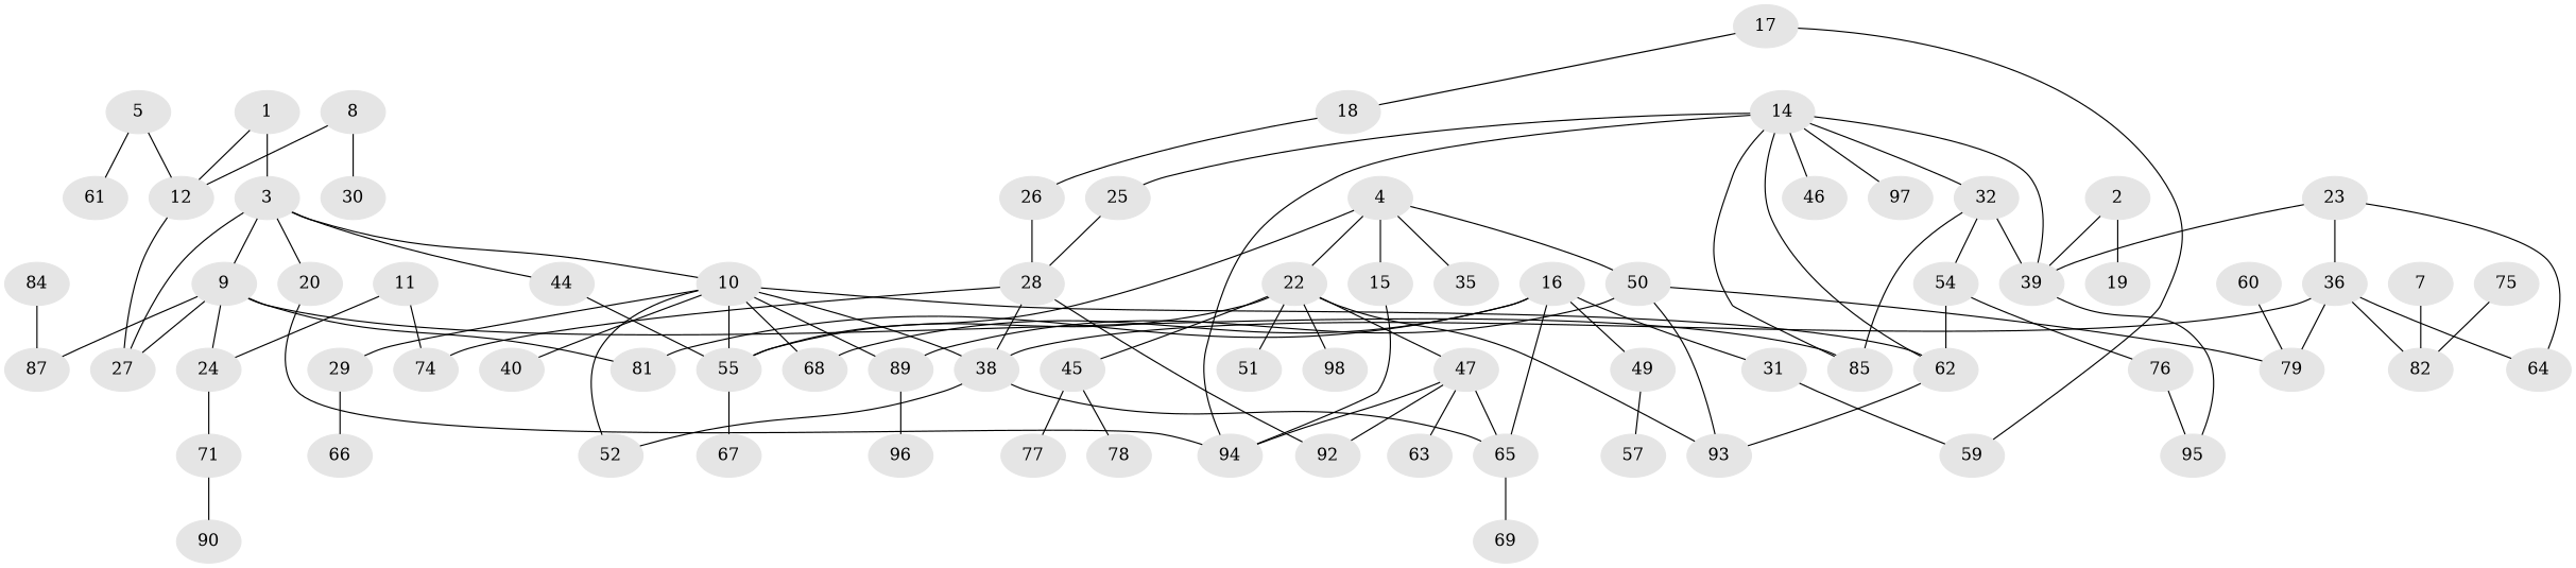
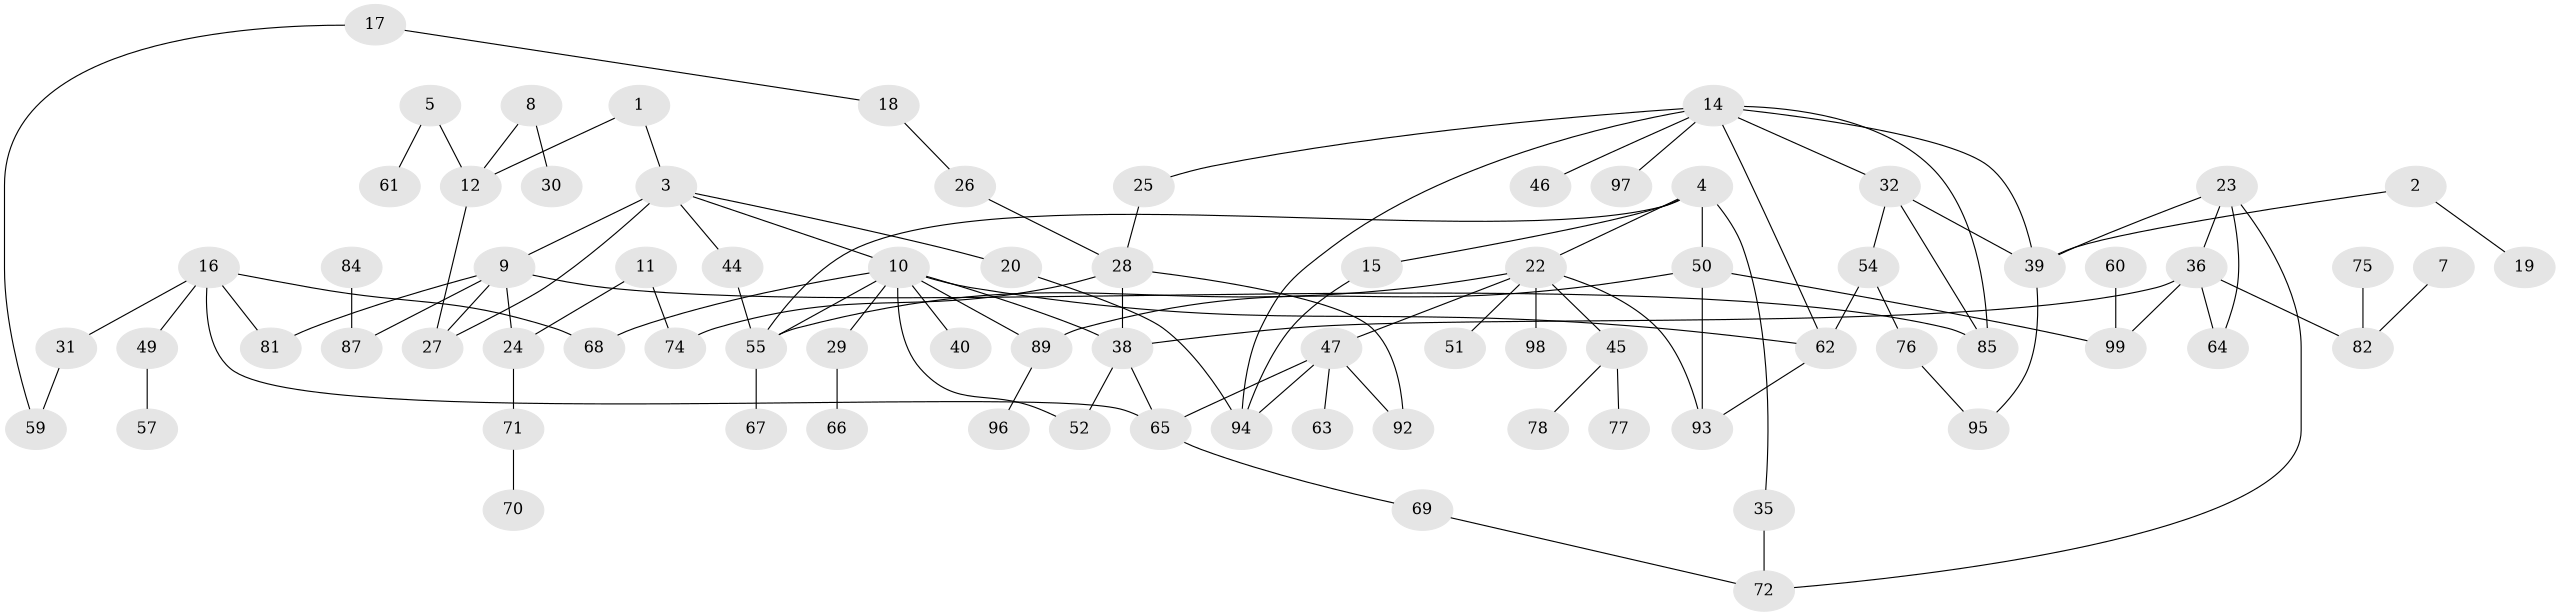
  graph {
    node [color=gray90 style=filled]
    edge [weight=1.0]
    1
    3
    12
    9
    10
    20
    27
    44
    2
    19
    39
    95
    24
    81
    n15 [label=85]
    87
    55
    29
    38
    40
    52
    62
    89
    68
    94
    4
    15
    22
    35
    50
    n31 [label=47]
    45
    51
    93
    98
-   79
+   72
+   79 [label=99]
    67
    5
    61
    7
    82
    8
    30
    71
    16
    31
    49
    65
    n50 [label=66]
    96
    11
    74
    14
    25
    32
    46
    97
    28
    54
    59
    57
    69
    17
    18
    26
    92
    63
    77
    78
    23
    36
    64
-   90
+   90 [label=70]
    76
    60
    75
    84
    1 -- 3
    1 -- 12
    3 -- 9
    3 -- 10
    3 -- 20
    3 -- 27
    3 -- 44
    12 -- 27
    9 -- 27
    9 -- 24
    9 -- 81
    9 -- n15
    9 -- 87
    10 -- 55
    10 -- 29
    10 -- 38
    10 -- 40
    10 -- 52
    10 -- 62
    10 -- 89
    10 -- 68
    20 -- 94
    44 -- 55
    2 -- 19
    2 -- 39
    39 -- 95
    24 -- 71
    55 -- 67
    29 -- n50
    38 -- 52
    38 -- 65
    62 -- 93
    89 -- 96
    4 -- 55
    4 -- 15
    4 -- 22
    4 -- 35
    4 -- 50
    15 -- 94
    22 -- 55
    22 -- n31
    22 -- 45
    22 -- 51
    22 -- 93
    22 -- 98
+   35 -- 72
    50 -- 89
    50 -- 93
    50 -- 79
    n31 -- 94
    n31 -- 65
    n31 -- 92
    n31 -- 63
    45 -- 77
    45 -- 78
    5 -- 12
    5 -- 61
    7 -- 82
    8 -- 12
    8 -- 30
    71 -- 90
    16 -- 81
    16 -- 68
    16 -- 31
    16 -- 49
    16 -- 65
    31 -- 59
    49 -- 57
    65 -- 69
    11 -- 24
    11 -- 74
    14 -- 39
    14 -- n15
    14 -- 62
    14 -- 94
    14 -- 25
    14 -- 32
    14 -- 46
    14 -- 97
    25 -- 28
    32 -- 39
    32 -- n15
    32 -- 54
    28 -- 38
    28 -- 74
    28 -- 92
    54 -- 62
    54 -- 76
+   69 -- 72
    17 -- 59
    17 -- 18
    18 -- 26
    26 -- 28
    23 -- 39
+   23 -- 72
    23 -- 36
    23 -- 64
    36 -- 38
    36 -- 79
    36 -- 82
    36 -- 64
    76 -- 95
    60 -- 79
    75 -- 82
    84 -- 87
  }
